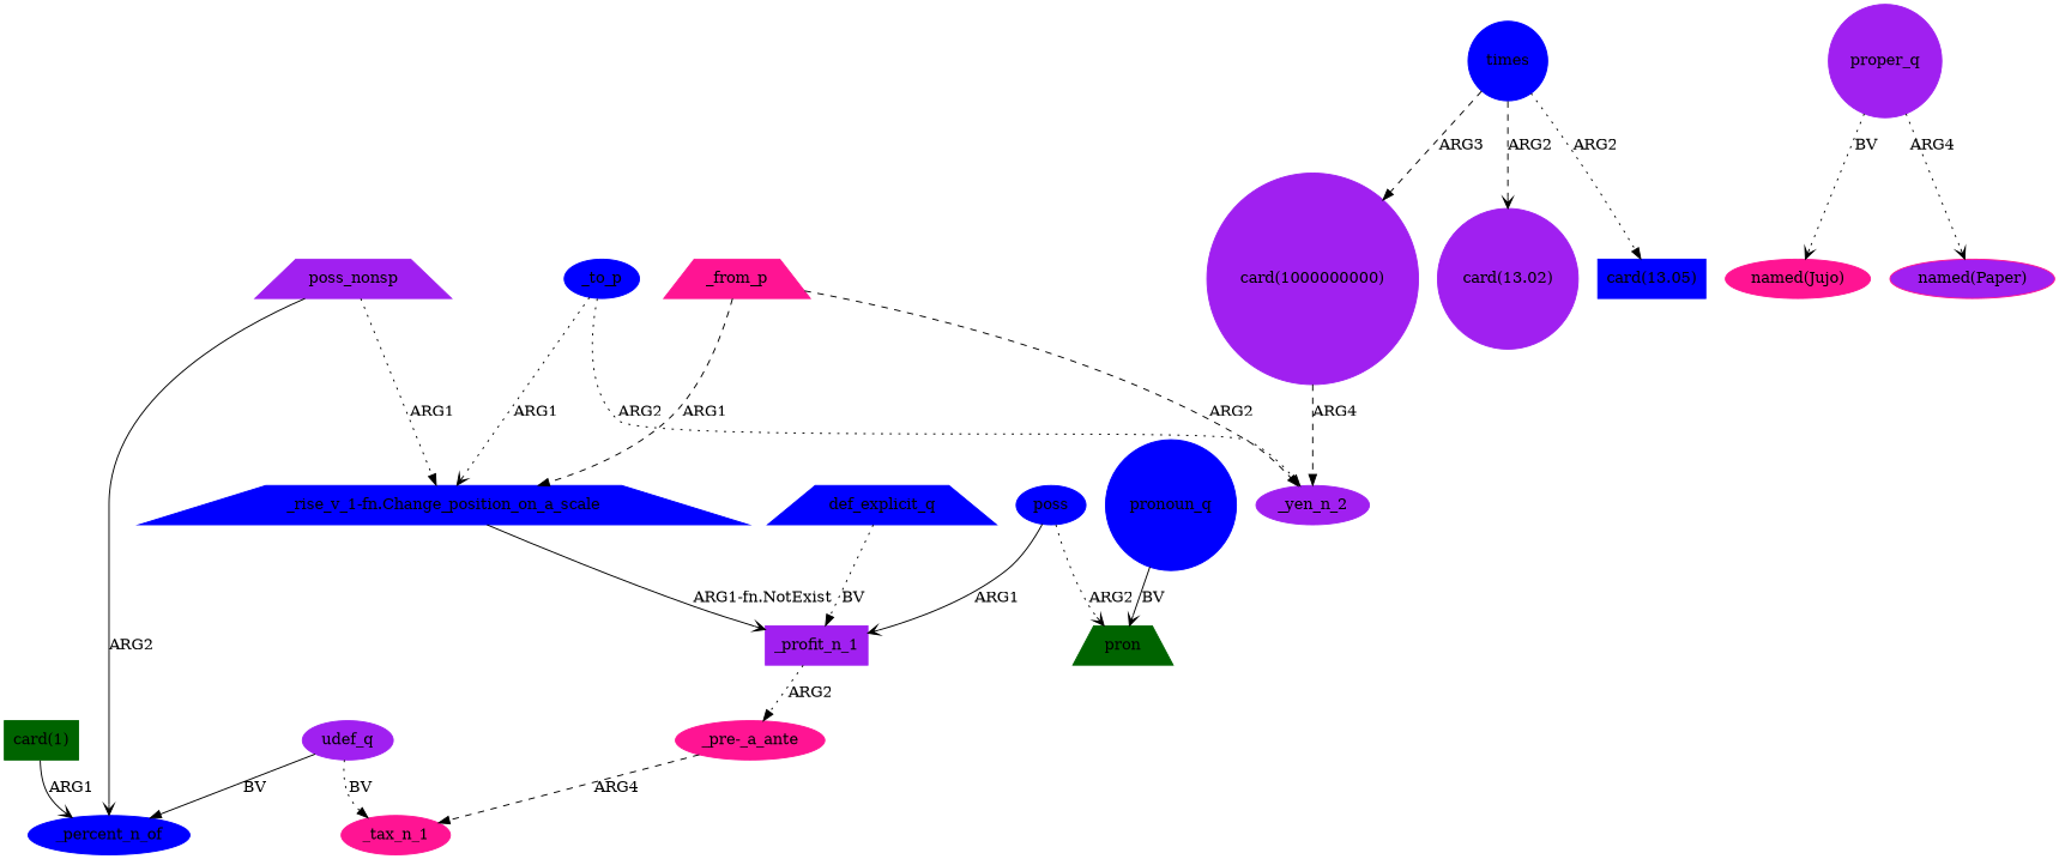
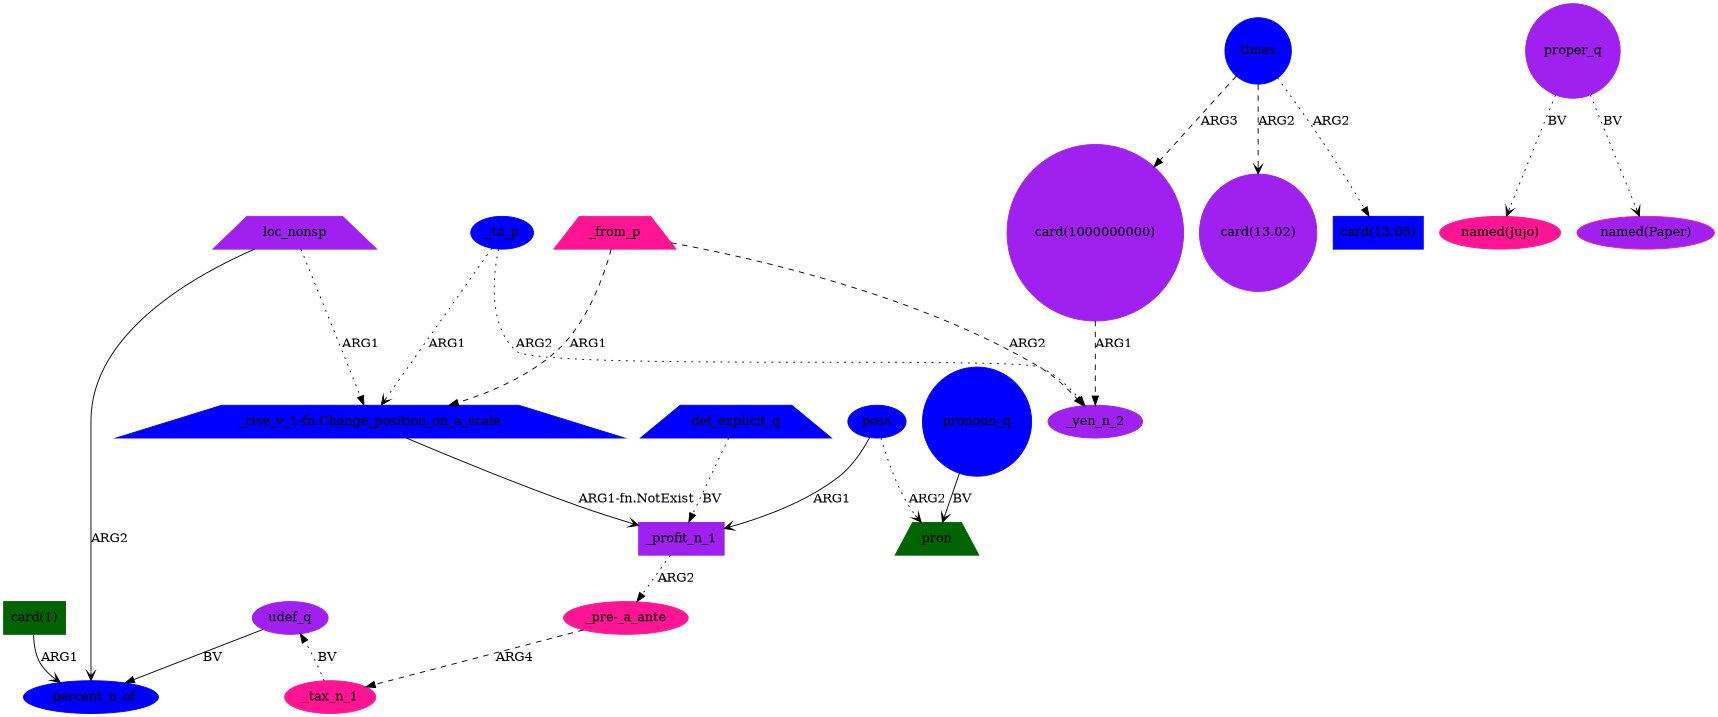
  digraph {
    node [color=blue shape=ellipse style=filled]
    edge [arrowhead=normal style=dotted]
    "card(1)" [color=darkgreen shape=box]
    _percent_n_of
    udef_q [color=purple]
    _tax_n_1 [color=deeppink]
    "card(1000000000)" [color=purple shape=circle]
    _yen_n_2 [color=purple]
    def_explicit_q [shape=trapezium]
    _profit_n_1 [color=purple shape=box]
    "_pre-_a_ante" [color=deeppink]
    poss
    pron [color=darkgreen shape=trapezium]
    proper_q [color=purple shape=circle]
    "named(Jujo)" [color=deeppink]
    "named(Paper)" [color=deeppink fillcolor=purple]
    times [shape=circle]
    "card(13.02)" [color=purple shape=circle]
    "card(13.05)" [shape=box]
    pronoun_q [shape=circle]
-   loc_nonsp [color=purple shape=trapezium label=poss_nonsp]
+   loc_nonsp [color=purple shape=trapezium]
    "_rise_v_1-fn.Change_position_on_a_scale" [shape=trapezium]
    _to_p
    _from_p [color=deeppink shape=trapezium]
    "card(1)" -> _percent_n_of [arrowhead=vee label=ARG1 style=solid]
    udef_q -> _percent_n_of [label=BV style=solid]
-   udef_q -> _tax_n_1 [label=BV]
-   "card(1000000000)" -> _yen_n_2 [label=ARG4 style=dashed]
+   _tax_n_1 -> udef_q [label=BV]
+   "card(1000000000)" -> _yen_n_2 [label=ARG1 style=dashed]
    def_explicit_q -> _profit_n_1 [label=BV]
    _profit_n_1 -> "_pre-_a_ante" [label=ARG2]
    "_pre-_a_ante" -> _tax_n_1 [label=ARG4 style=dashed]
    poss -> _profit_n_1 [arrowhead=vee label=ARG1 style=solid]
    poss -> pron [arrowhead=vee label=ARG2]
    proper_q -> "named(Jujo)" [arrowhead=vee label=BV]
-   proper_q -> "named(Paper)" [arrowhead=vee label=ARG4]
+   proper_q -> "named(Paper)" [arrowhead=vee label=BV]
    times -> "card(1000000000)" [label=ARG3 style=dashed]
    times -> "card(13.02)" [arrowhead=vee label=ARG2 style=dashed]
    times -> "card(13.05)" [label=ARG2]
    pronoun_q -> pron [arrowhead=vee label=BV style=solid]
    loc_nonsp -> _percent_n_of [arrowhead=vee label=ARG2 style=solid]
    loc_nonsp -> "_rise_v_1-fn.Change_position_on_a_scale" [label=ARG1]
    "_rise_v_1-fn.Change_position_on_a_scale" -> _profit_n_1 [arrowhead=vee label="ARG1-fn.NotExist" style=solid]
    _to_p -> _yen_n_2 [label=ARG2]
    _to_p -> "_rise_v_1-fn.Change_position_on_a_scale" [arrowhead=vee label=ARG1]
    _from_p -> _yen_n_2 [label=ARG2 style=dashed]
    _from_p -> "_rise_v_1-fn.Change_position_on_a_scale" [label=ARG1 style=dashed]
  }
